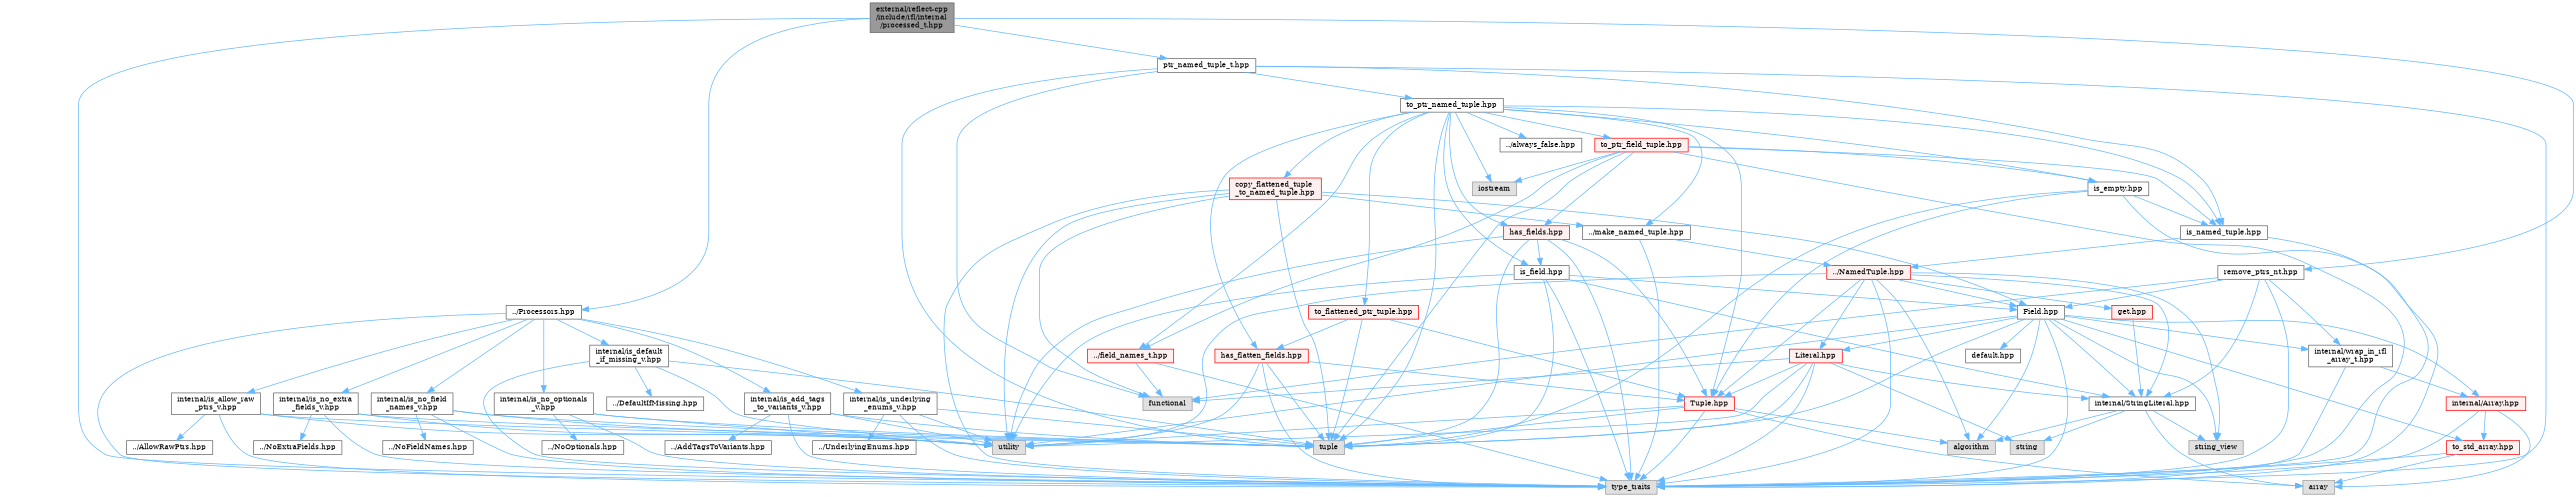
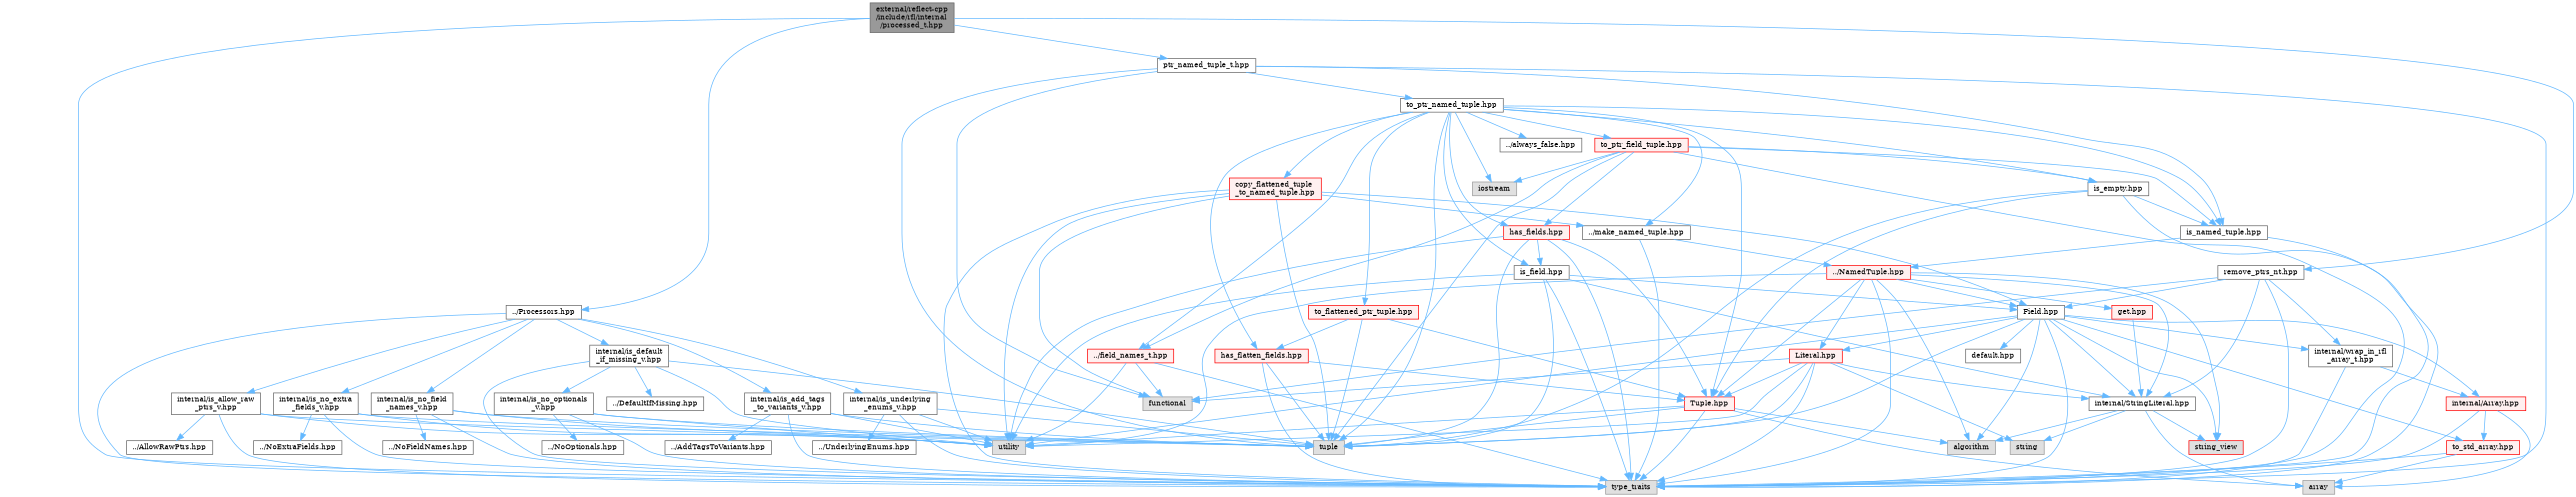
  digraph {
    fontname="DejaVu Serif"
    node [color=grey40 fillcolor=white fontname="DejaVu Serif" fontsize=10 shape=box style=filled]
    edge [color=steelblue1 fontname="DejaVu Serif" fontsize=10 labelfontname=Helvetica labelfontsize=10 style=solid]
    n1 [color=gray40 fillcolor=grey60 fontcolor=black height=0.2 label="external/reflect-cpp\l/include/rfl/internal\l/processed_t.hpp" width=0.4]
    n2 [color=grey60 fillcolor="#E0E0E0" height=0.2 label=type_traits width=0.4]
    n3 [height=0.2 label="../Processors.hpp" width=0.4]
    n4 [height=0.2 label="ptr_named_tuple_t.hpp" width=0.4]
    n5 [height=0.2 label="remove_ptrs_nt.hpp" width=0.4]
    n6 [height=0.2 label="internal/is_add_tags\l_to_variants_v.hpp" width=0.4]
    n7 [height=0.2 label="internal/is_allow_raw\l_ptrs_v.hpp" width=0.4]
    n8 [height=0.2 label="internal/is_default\l_if_missing_v.hpp" width=0.4]
    n9 [height=0.2 label="internal/is_no_extra\l_fields_v.hpp" width=0.4]
    n10 [height=0.2 label="internal/is_no_field\l_names_v.hpp" width=0.4]
    n11 [height=0.2 label="internal/is_no_optionals\l_v.hpp" width=0.4]
    n12 [height=0.2 label="internal/is_underlying\l_enums_v.hpp" width=0.4]
    n13 [color=grey60 fillcolor="#E0E0E0" height=0.2 label=tuple width=0.4]
    n14 [color=grey60 fillcolor="#E0E0E0" height=0.2 label=functional width=0.4]
    n15 [height=0.2 label="is_named_tuple.hpp" width=0.4]
    n16 [height=0.2 label="to_ptr_named_tuple.hpp" width=0.4]
    n17 [height=0.2 label="Field.hpp" width=0.4]
    n18 [height=0.2 label="internal/StringLiteral.hpp" width=0.4]
    n19 [height=0.2 label="internal/wrap_in_rfl\l_array_t.hpp" width=0.4]
    n20 [color=grey60 fillcolor="#E0E0E0" height=0.2 label=utility width=0.4]
    n21 [height=0.2 label="../AddTagsToVariants.hpp" width=0.4]
    n22 [height=0.2 label="../AllowRawPtrs.hpp" width=0.4]
    n23 [height=0.2 label="../DefaultIfMissing.hpp" width=0.4]
    n24 [height=0.2 label="../NoExtraFields.hpp" width=0.4]
    n25 [height=0.2 label="../NoFieldNames.hpp" width=0.4]
    n26 [height=0.2 label="../NoOptionals.hpp" width=0.4]
    n27 [height=0.2 label="../UnderlyingEnums.hpp" width=0.4]
    n28 [color=red fillcolor="#FFF0F0" height=0.2 label="../NamedTuple.hpp" width=0.4]
    n29 [color=red fillcolor="#FFF0F0" height=0.2 label="Tuple.hpp" width=0.4]
    n30 [color=grey60 fillcolor="#E0E0E0" height=0.2 label=iostream width=0.4]
    n31 [height=0.2 label="../always_false.hpp" width=0.4]
    n32 [color=red fillcolor="#FFF0F0" height=0.2 label="../field_names_t.hpp" width=0.4]
    n33 [height=0.2 label="../make_named_tuple.hpp" width=0.4]
    n34 [color=red fillcolor="#FFF0F0" height=0.2 label="copy_flattened_tuple\l_to_named_tuple.hpp" width=0.4]
    n35 [color=red fillcolor="#FFF0F0" height=0.2 label="has_fields.hpp" width=0.4]
    n36 [height=0.2 label="is_field.hpp" width=0.4]
    n37 [color=red fillcolor="#FFF0F0" height=0.2 label="has_flatten_fields.hpp" width=0.4]
    n38 [height=0.2 label="is_empty.hpp" width=0.4]
    n39 [color=red fillcolor="#FFF0F0" height=0.2 label="to_flattened_ptr_tuple.hpp" width=0.4]
    n40 [color=red fillcolor="#FFF0F0" height=0.2 label="to_ptr_field_tuple.hpp" width=0.4]
    n41 [color=grey60 fillcolor="#E0E0E0" height=0.2 label=algorithm width=0.4]
-   n42 [color=grey60 fillcolor="#E0E0E0" height=0.2 label=string_view width=0.4]
+   n42 [color=red fillcolor="#E0E0E0" height=0.2 label=string_view width=0.4]
    n43 [color=red fillcolor="#FFF0F0" height=0.2 label="Literal.hpp" width=0.4]
    n44 [color=red fillcolor="#FFF0F0" height=0.2 label="get.hpp" width=0.4]
    n45 [height=0.2 label="default.hpp" width=0.4]
    n46 [color=red fillcolor="#FFF0F0" height=0.2 label="internal/Array.hpp" width=0.4]
    n47 [color=red fillcolor="#FFF0F0" height=0.2 label="to_std_array.hpp" width=0.4]
    n48 [color=grey60 fillcolor="#E0E0E0" height=0.2 label=string width=0.4]
    n49 [color=grey60 fillcolor="#E0E0E0" height=0.2 label=array width=0.4]
    n1 -> n2
    n1 -> n3
    n1 -> n4
    n1 -> n5
    n3 -> n2
    n3 -> n6
    n3 -> n7
    n3 -> n8
    n3 -> n9
    n3 -> n10
-   n3 -> n11
+   n8 -> n11
    n3 -> n12
    n4 -> n2
    n4 -> n13
    n4 -> n14
    n4 -> n15
    n4 -> n16
    n5 -> n2
    n5 -> n14
    n5 -> n17
    n5 -> n18
    n5 -> n19
    n6 -> n2
    n6 -> n13
    n6 -> n20
    n6 -> n21
    n7 -> n2
    n7 -> n13
    n7 -> n20
    n7 -> n22
    n8 -> n2
    n8 -> n13
    n8 -> n20
    n8 -> n23
    n9 -> n2
    n9 -> n13
    n9 -> n20
    n9 -> n24
    n10 -> n2
    n10 -> n13
    n10 -> n20
    n10 -> n25
    n11 -> n2
    n11 -> n13
    n11 -> n20
    n11 -> n26
    n12 -> n2
    n12 -> n13
    n12 -> n20
    n12 -> n27
    n15 -> n2
    n15 -> n28
    n16 -> n13
    n16 -> n15
    n16 -> n29
    n16 -> n30
    n16 -> n31
    n16 -> n32
    n16 -> n33
    n16 -> n34
    n16 -> n35
    n16 -> n36
    n16 -> n37
    n16 -> n38
    n16 -> n39
    n16 -> n40
    n17 -> n2
    n17 -> n13
    n17 -> n18
    n17 -> n19
    n17 -> n20
    n17 -> n41
    n17 -> n42
    n17 -> n43
    n17 -> n45
    n17 -> n46
    n17 -> n47
    n18 -> n41
    n18 -> n42
    n18 -> n48
    n18 -> n49
    n19 -> n2
    n19 -> n46
    n28 -> n2
    n28 -> n17
    n28 -> n18
    n28 -> n20
    n28 -> n29
    n28 -> n41
    n28 -> n42
    n28 -> n43
    n28 -> n44
    n29 -> n2
    n29 -> n13
    n29 -> n20
    n29 -> n41
    n29 -> n49
    n32 -> n2
    n32 -> n14
    n33 -> n2
    n33 -> n28
    n34 -> n2
    n34 -> n13
    n34 -> n14
    n34 -> n17
    n34 -> n20
    n34 -> n33
    n35 -> n2
    n35 -> n13
    n35 -> n20
    n35 -> n29
    n35 -> n36
    n36 -> n2
    n36 -> n13
    n36 -> n17
    n36 -> n18
    n36 -> n20
    n37 -> n2
    n37 -> n13
-   n37 -> n20
+   n32 -> n20
    n37 -> n29
    n38 -> n2
    n38 -> n13
    n38 -> n15
    n38 -> n29
    n39 -> n13
    n39 -> n29
    n39 -> n37
    n40 -> n2
    n40 -> n13
    n40 -> n15
    n40 -> n30
    n40 -> n32
    n40 -> n35
    n40 -> n38
    n43 -> n2
    n43 -> n13
    n43 -> n14
    n43 -> n18
    n43 -> n20
    n43 -> n29
    n43 -> n48
    n44 -> n18
    n46 -> n2
    n46 -> n47
    n46 -> n49
    n47 -> n2
    n47 -> n49
  }
